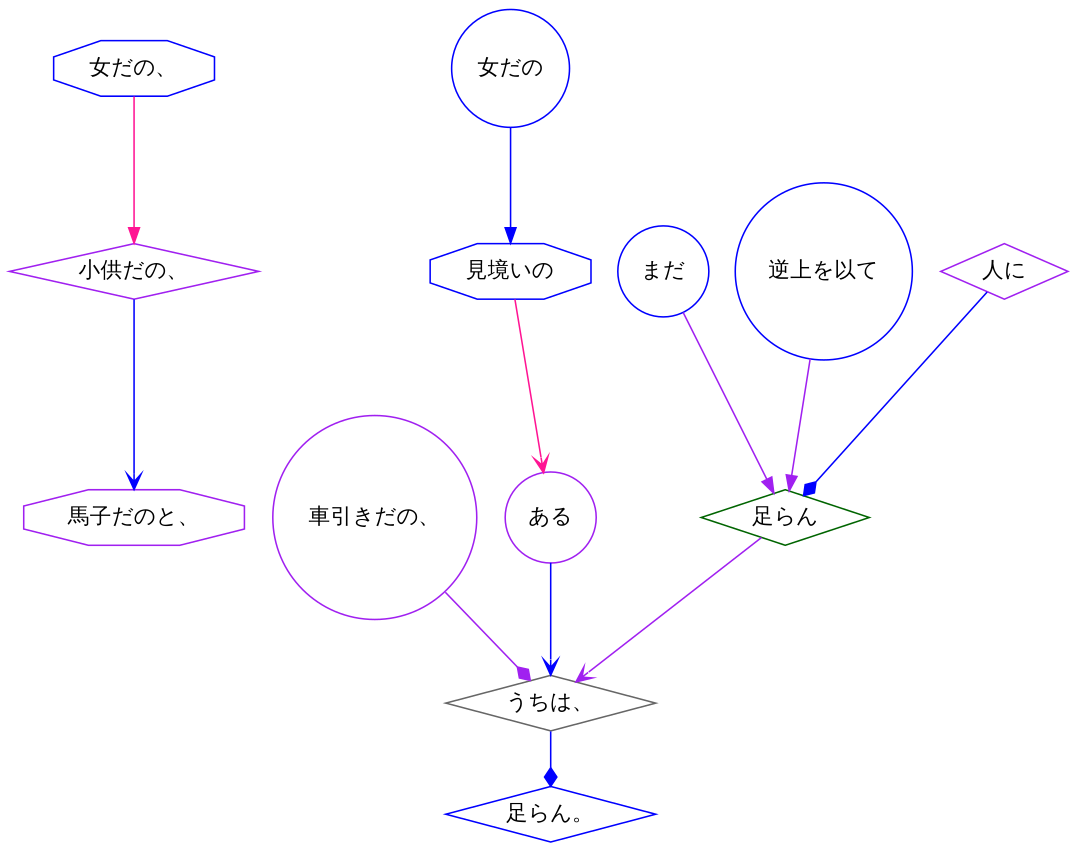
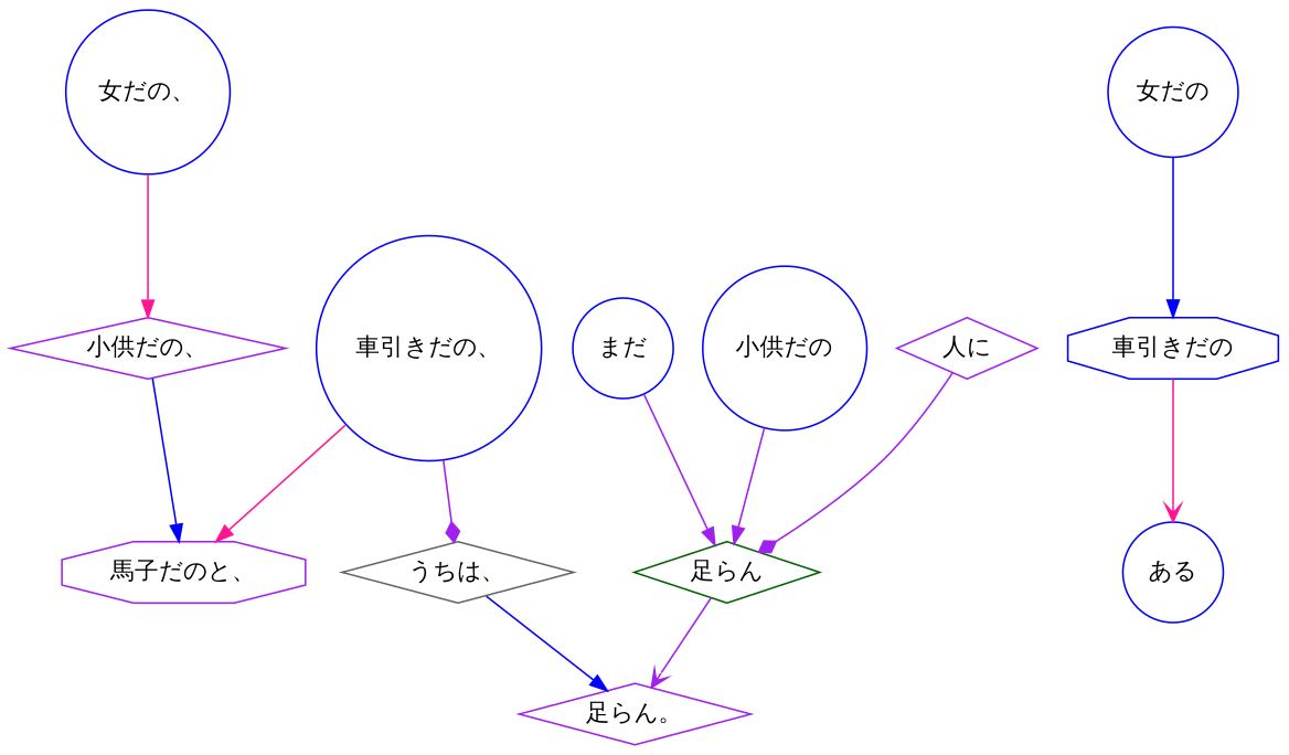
  digraph {
    node [color=blue shape=circle]
    edge [arrowhead=normal color=purple]
-   n1 [label="女だの、" shape=octagon]
+   n1 [label="女だの、"]
    n2 [color=purple label="小供だの、" shape=diamond]
    n3 [color=purple label="馬子だのと、" shape=octagon]
-   n4 [color=purple label="車引きだの、"]
+   n4 [label="車引きだの、"]
    n5 [color=gray40 label="うちは、" shape=diamond]
-   n6 [label="足らん。" shape=diamond]
+   n6 [color=purple label="足らん。" shape=diamond]
    n7 [label="女だの"]
-   n8 [label="見境いの" shape=octagon]
-   n9 [color=purple label="ある"]
+   n8 [label="車引きだの" shape=octagon]
+   n9 [label="ある"]
    n10 [label="まだ"]
    n11 [color=darkgreen label="足らん" shape=diamond]
-   n12 [label="逆上を以て"]
+   n12 [label="小供だの"]
    n13 [color=purple label="人に" shape=diamond]
    n1 -> n2 [color=deeppink]
-   n2 -> n3 [arrowhead=vee color=blue]
+   n2 -> n3 [color=blue]
+   n4 -> n3 [color=deeppink]
    n4 -> n5 [arrowhead=diamond]
-   n5 -> n6 [arrowhead=diamond color=blue]
+   n5 -> n6 [color=blue]
    n7 -> n8 [color=blue]
    n8 -> n9 [arrowhead=vee color=deeppink]
-   n9 -> n5 [arrowhead=vee color=blue]
    n10 -> n11
-   n11 -> n5 [arrowhead=vee]
+   n11 -> n6 [arrowhead=vee]
    n12 -> n11
-   n13 -> n11 [arrowhead=diamond color=blue]
+   n13 -> n11 [arrowhead=diamond]
  }
